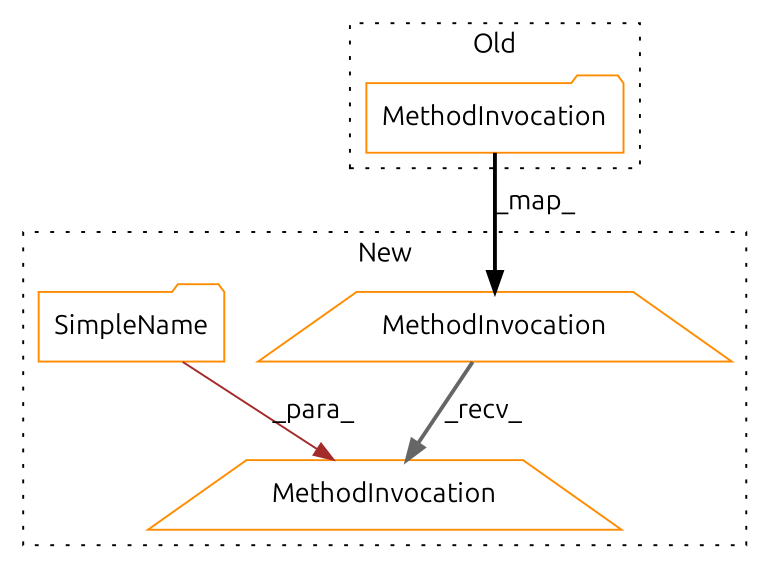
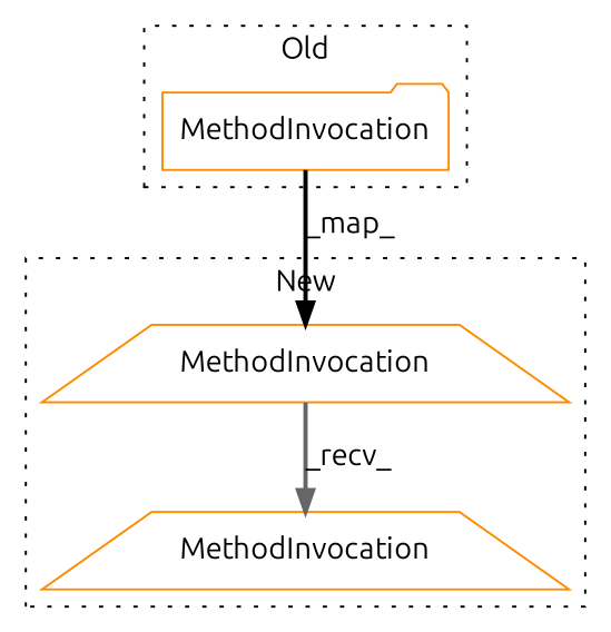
  digraph {
    fontname=Ubuntu
    node [a=32 l="5,1" shape=trapezium color=darkorange fontname=Ubuntu]
    edge [style=bold fontname=Ubuntu]
    n1 [label=MethodInvocation s="16575,16589"]
    n2 [l="11,1" label=MethodInvocation s="16591,16615"]
-   n3 [a=42 l=13 label=SimpleName s=16602 shape=folder]
    n4 [label=MethodInvocation s="14281,14295" shape=folder]
    subgraph cluster_1 {
      label=New
      style=dotted
      n1
      n2
-     n3
    }
    subgraph cluster_2 {
      label=Old
      style=dotted
      n4
    }
    n1 -> n2 [label=_recv_ color=gray40]
-   n3 -> n2 [label=_para_ color=brown style=solid]
    n4 -> n1 [label=_map_ color=black]
  }
